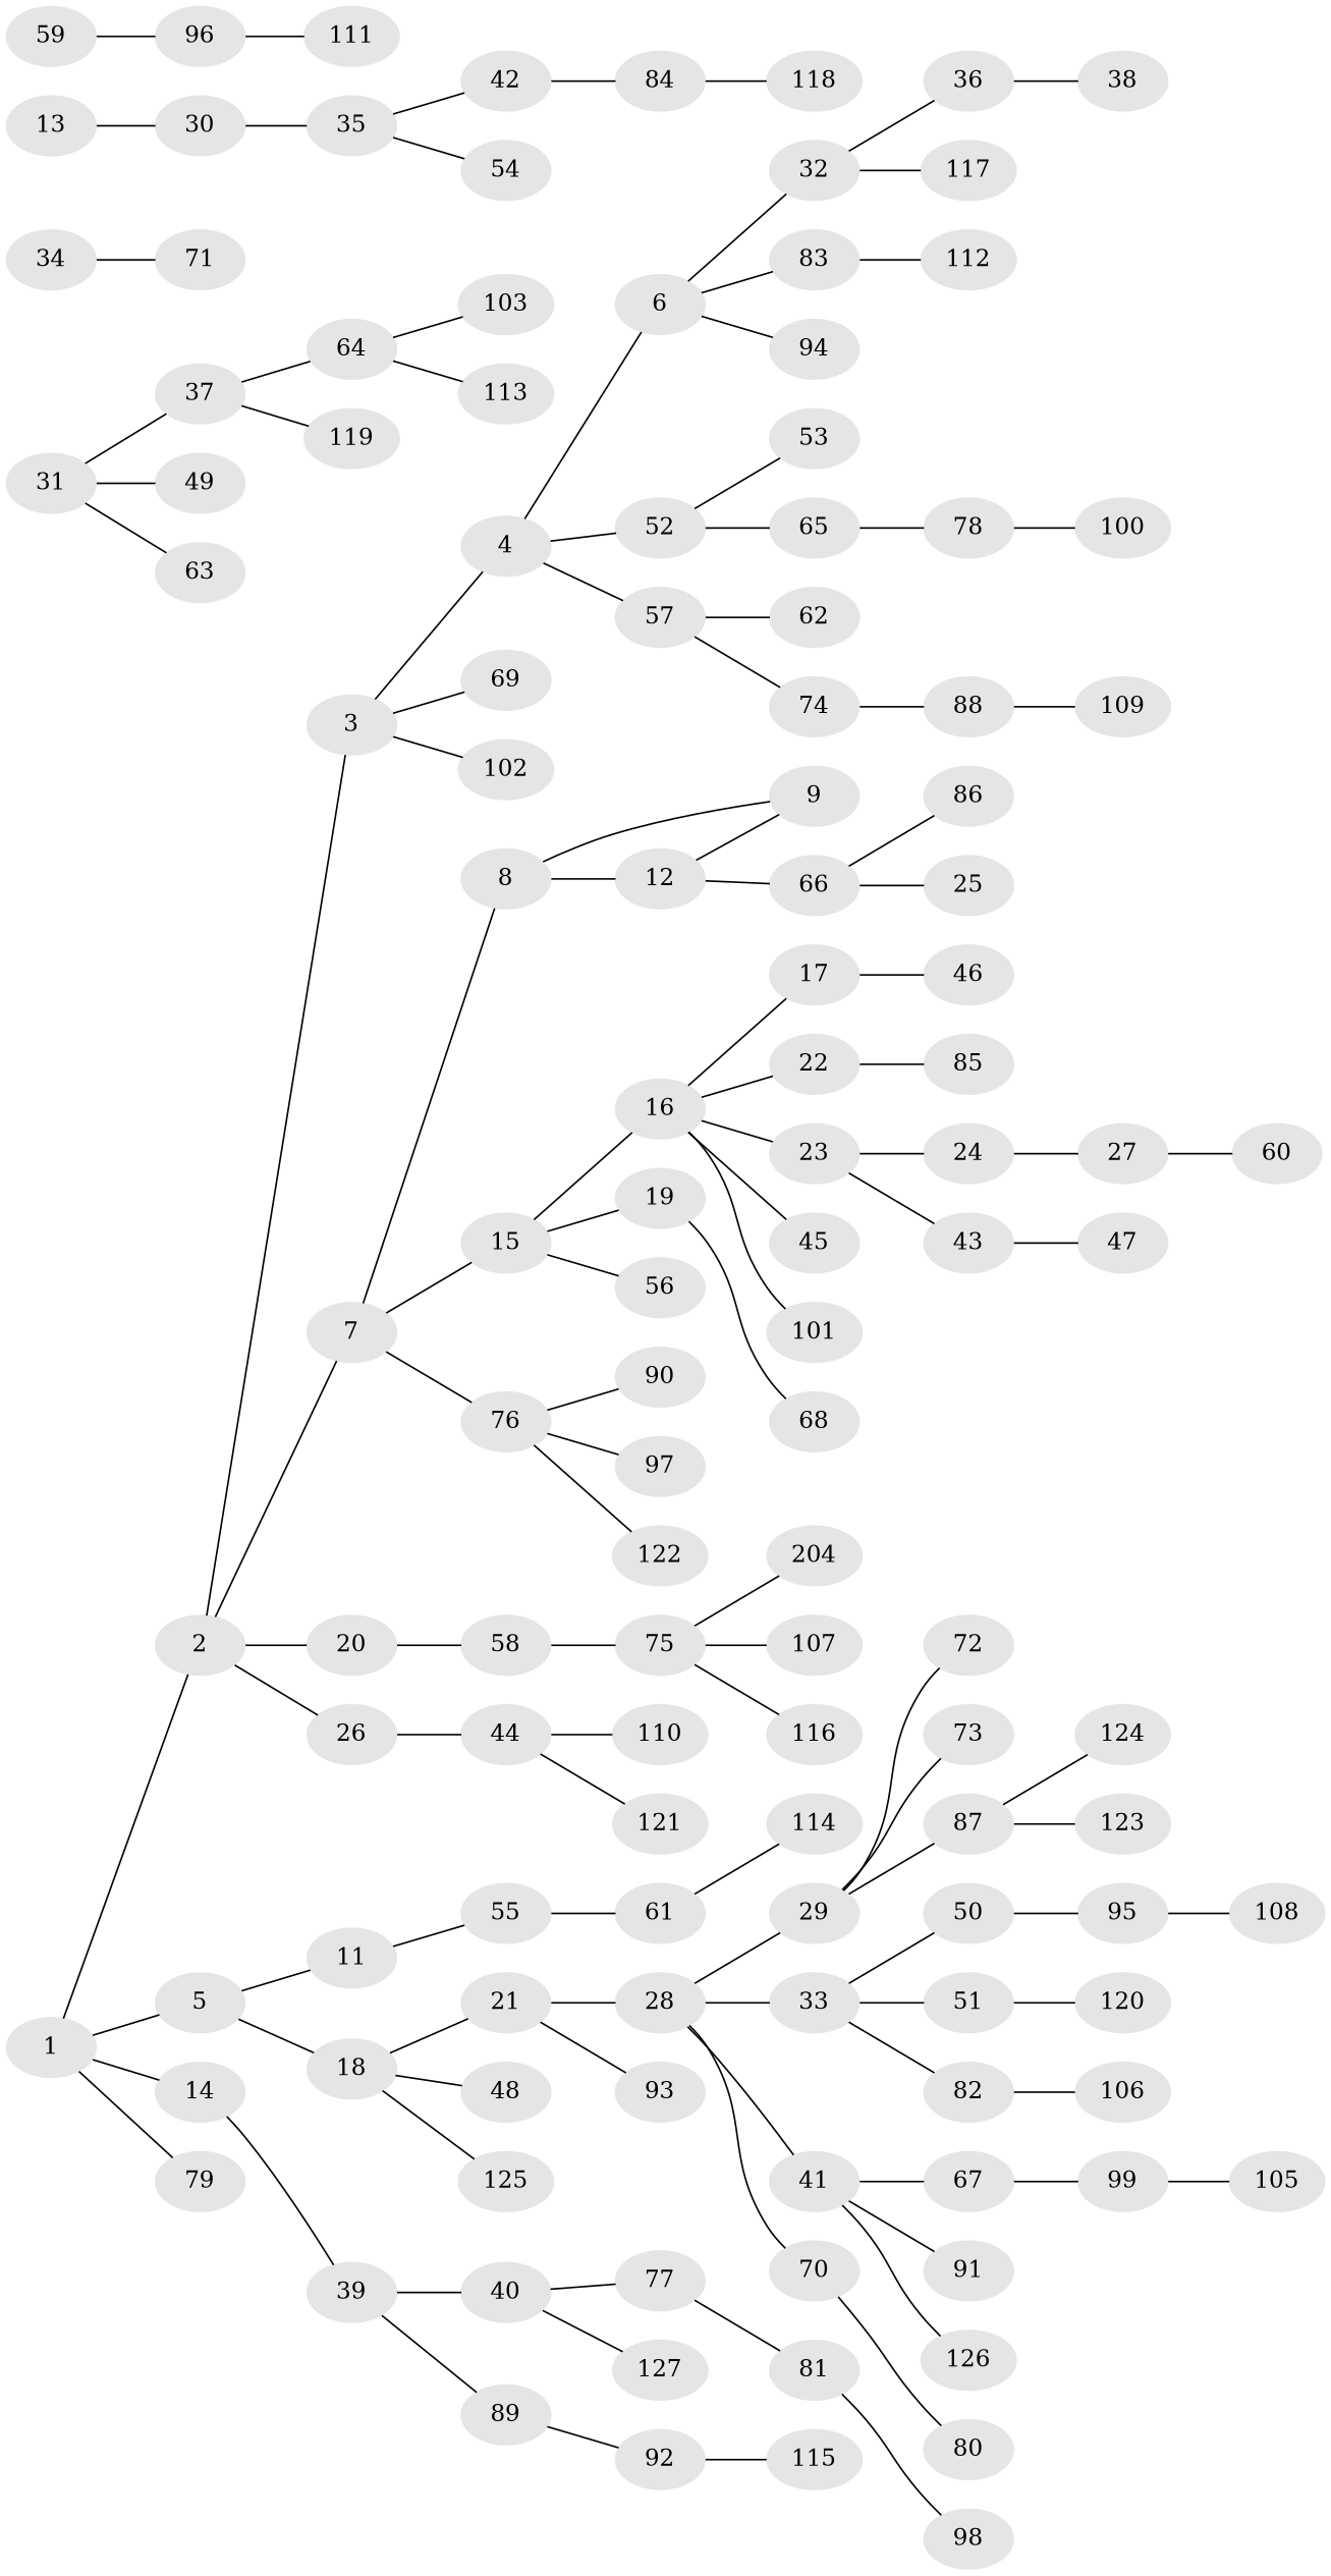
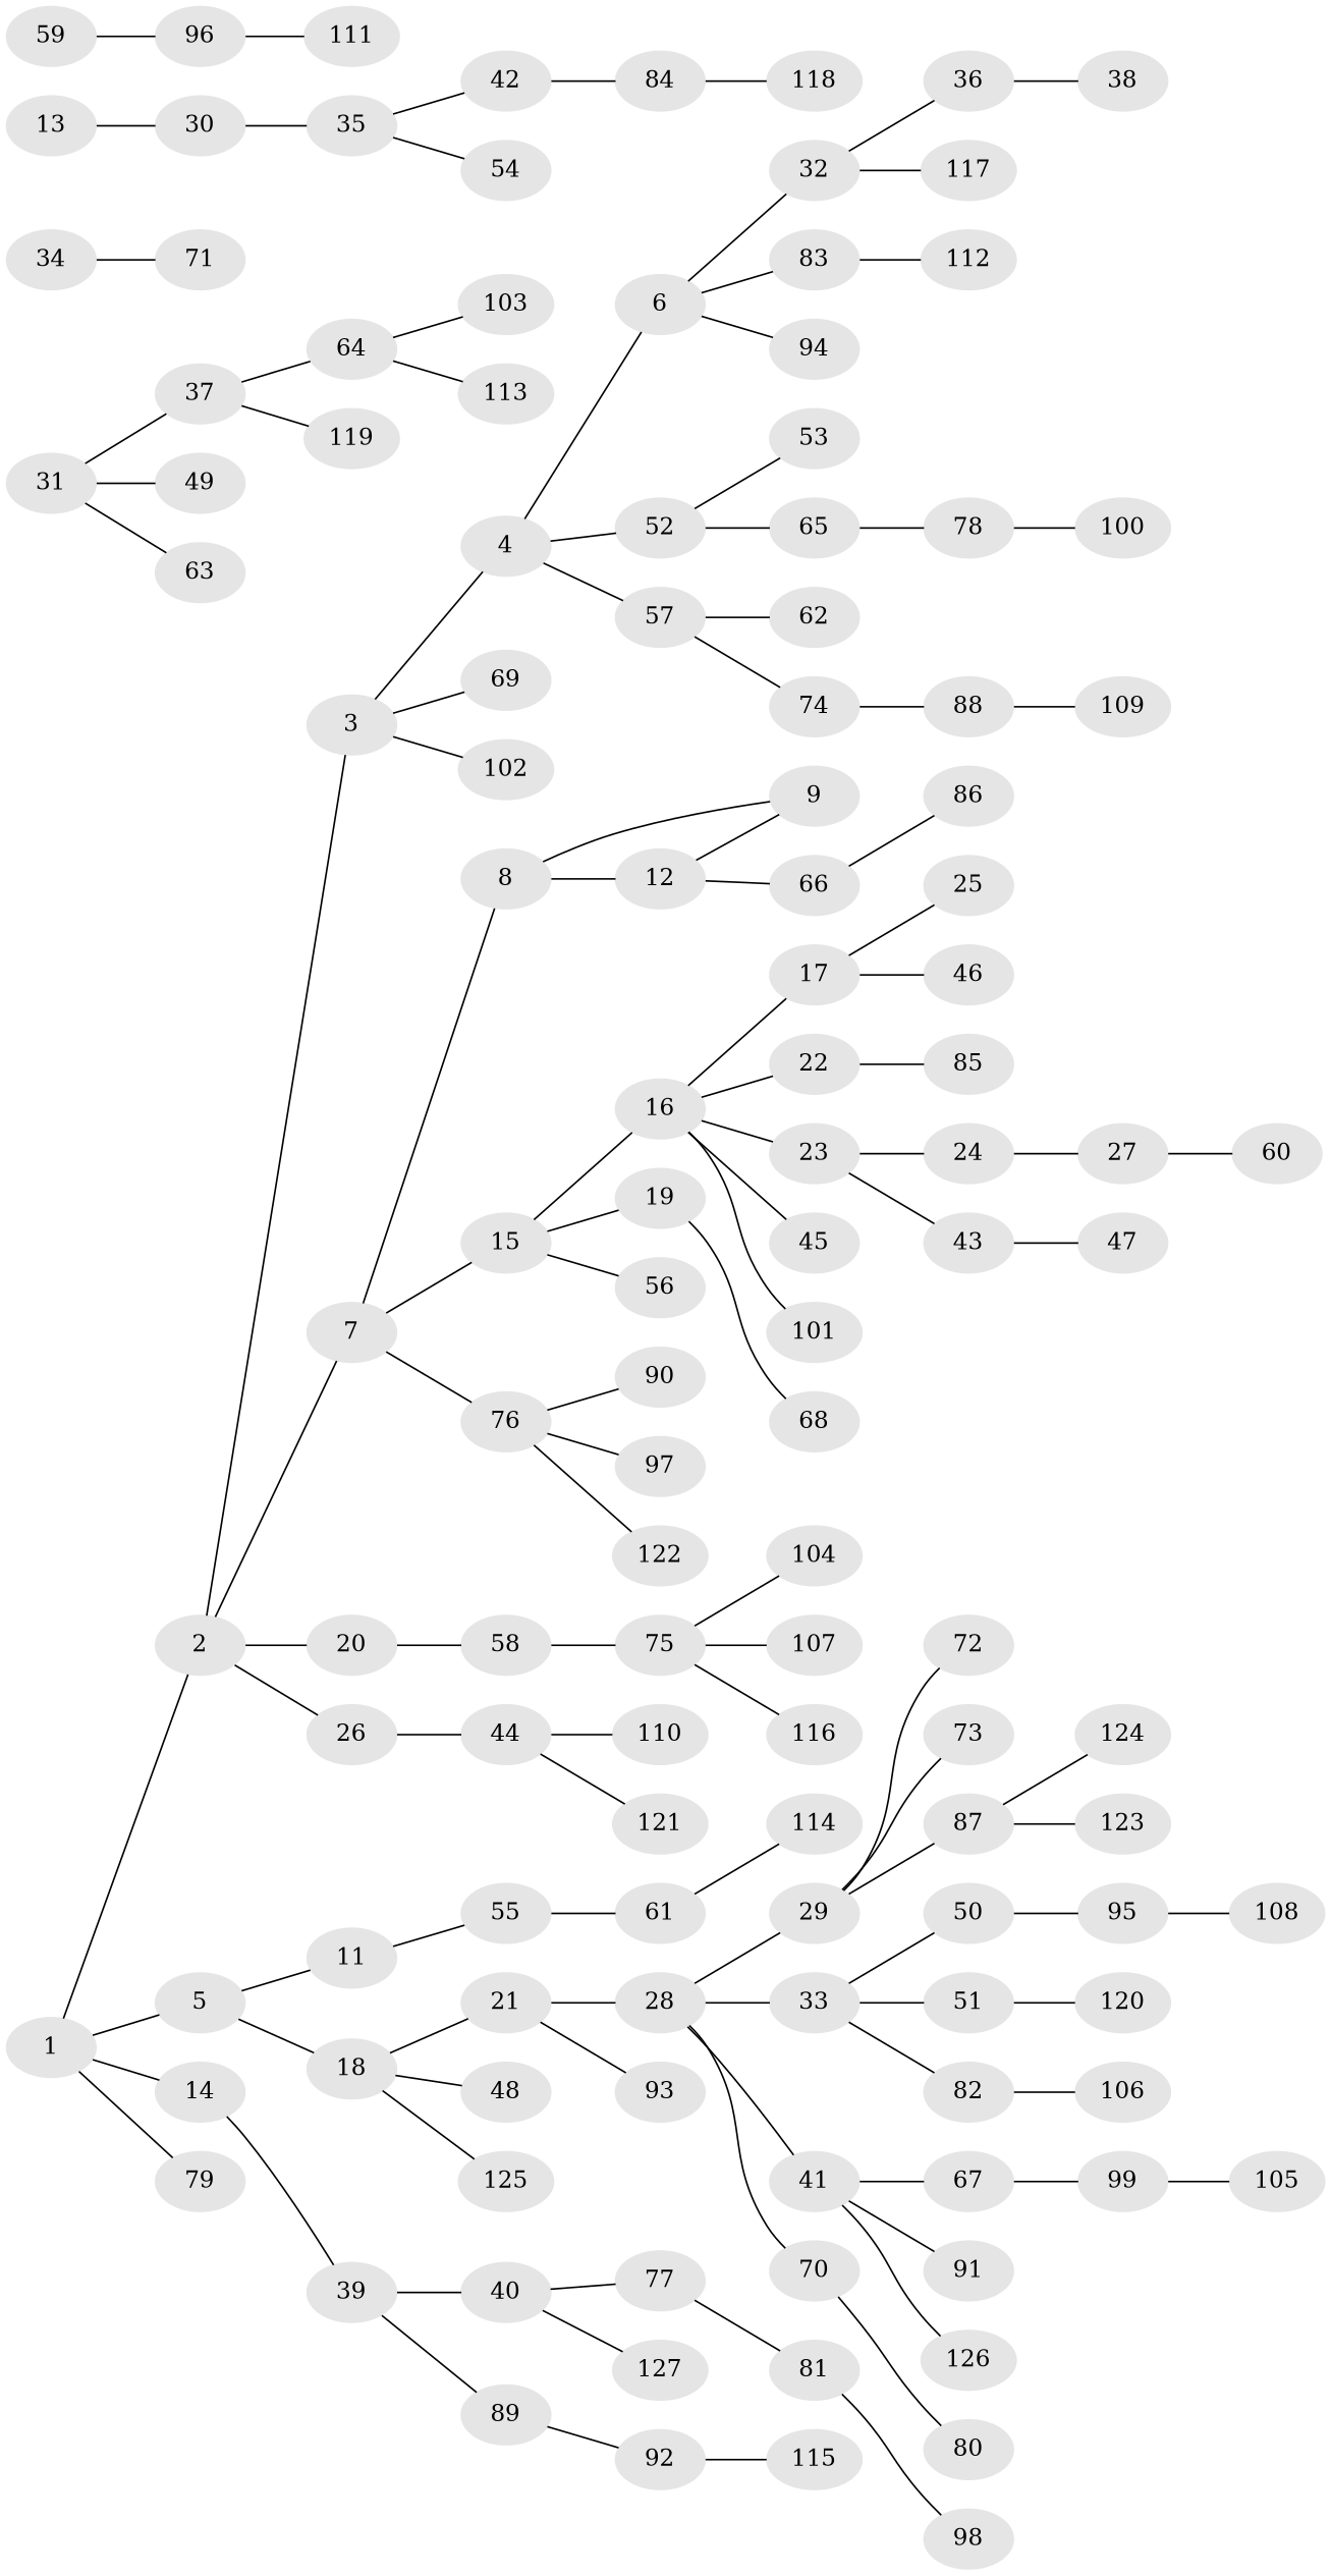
  graph {
    rankdir=LR
    node [color=gray90 style=filled]
    1
    2
    5
    14
    79
    3
    7
    20
    26
    11
    18
    39
    4
    69
    102
    8
    15
    76
    58
    44
    6
    52
    57
    32
    83
    94
    53
    65
    62
    74
    55
    21
    48
    125
    36
    117
    112
    9
    12
    16
    19
    56
    90
    97
    122
    66
    31
    37
    49
    63
    34
    71
    61
    13
    30
    86
    35
    40
    89
    17
    22
    23
    45
    101
    68
    25
    46
    85
    24
    43
    28
    93
    75
    29
    33
    41
    70
    27
    47
    60
    110
    121
    72
    73
    87
    50
    51
    82
    67
    91
    126
    80
    124
    123
    42
    54
    64
    119
    59
    96
    38
    95
    120
    106
    84
    103
    113
    77
    127
    92
    81
    99
    118
    108
    78
    114
    88
-   104 [label=204]
+   104
    107
    116
    111
    100
    105
    109
    98
    115
    1 -- 2
    1 -- 5
    1 -- 14
    1 -- 79
    2 -- 3
    2 -- 7
    2 -- 20
    2 -- 26
    5 -- 11
    5 -- 18
    14 -- 39
    3 -- 4
    3 -- 69
    3 -- 102
    7 -- 8
    7 -- 15
    7 -- 76
    20 -- 58
    26 -- 44
    11 -- 55
    18 -- 21
    18 -- 48
    18 -- 125
    39 -- 40
    39 -- 89
    4 -- 6
    4 -- 52
    4 -- 57
    8 -- 9
    8 -- 12
    15 -- 16
    15 -- 19
    15 -- 56
    76 -- 90
    76 -- 97
    76 -- 122
    58 -- 75
    44 -- 110
    44 -- 121
    6 -- 32
    6 -- 83
    6 -- 94
    52 -- 53
    52 -- 65
    57 -- 62
    57 -- 74
    32 -- 36
    32 -- 117
    83 -- 112
    65 -- 78
    74 -- 88
    55 -- 61
    21 -- 28
    21 -- 93
    36 -- 38
    12 -- 9
    12 -- 66
    16 -- 17
    16 -- 22
    16 -- 23
    16 -- 45
    16 -- 101
    19 -- 68
    66 -- 86
    31 -- 37
    31 -- 49
    31 -- 63
    37 -- 64
    37 -- 119
    34 -- 71
    61 -- 114
    13 -- 30
    30 -- 35
    35 -- 42
    35 -- 54
    40 -- 77
    40 -- 127
    89 -- 92
-   66 -- 25
+   17 -- 25
    17 -- 46
    22 -- 85
    23 -- 24
    23 -- 43
    24 -- 27
    43 -- 47
    28 -- 29
    28 -- 33
    28 -- 41
    28 -- 70
    75 -- 104
    75 -- 107
    75 -- 116
    29 -- 72
    29 -- 73
    29 -- 87
    33 -- 50
    33 -- 51
    33 -- 82
    41 -- 67
    41 -- 91
    41 -- 126
    70 -- 80
    27 -- 60
    87 -- 124
    87 -- 123
    50 -- 95
    51 -- 120
    82 -- 106
    67 -- 99
    42 -- 84
    64 -- 103
    64 -- 113
    59 -- 96
    96 -- 111
    95 -- 108
    84 -- 118
    77 -- 81
    92 -- 115
    81 -- 98
    99 -- 105
    78 -- 100
    88 -- 109
  }
